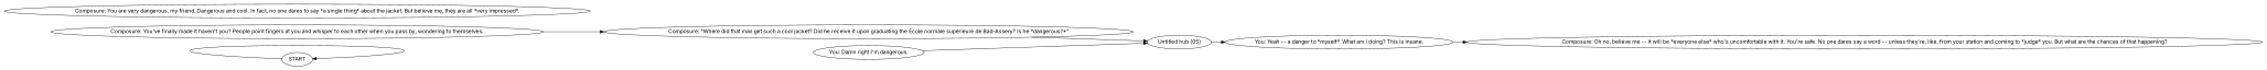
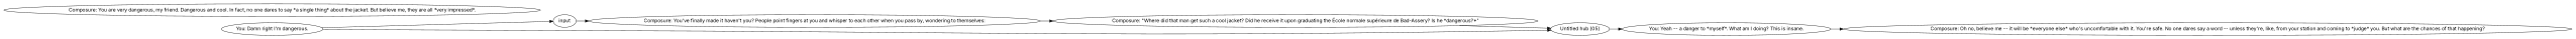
  digraph {
    fontname=Inter
    rankdir=LR
    node [fontname=Inter]
    edge [fontname=Inter]
-   n1 [label=START]
+   n2 [label=input]
    n3 [label="Composure: You've finally made it haven't you? People point fingers at you and whisper to each other when you pass by, wondering to themselves:"]
    n4 [label="Composure: \"Where did that man get such a cool jacket? Did he receive it upon graduating the École normale supérieure de Bad-Assery? Is he *dangerous?*\""]
    n5 [label="Composure: You are very dangerous, my friend. Dangerous and cool. In fact, no one dares to say *a single thing* about the jacket. But believe me, they are all *very impressed*."]
    n6 [label="Composure: Oh no, believe me -- it will be *everyone else* who's uncomfortable with it. You're safe. No one dares say a word -- unless they're, like, from your station and coming to *judge* you. But what are the chances of that happening?"]
    n7 [label="Untitled hub (05)"]
    n8 [label="You: Yeah -- a danger to *myself*. What am I doing? This is insane."]
    n9 [label="You: Damn right I'm dangerous."]
-   n1 -> n1
+   n2 -> n3
    n3 -> n4
    n4 -> n7
    n7 -> n8
    n8 -> n6
+   n9 -> n2
    n9 -> n7
  }
